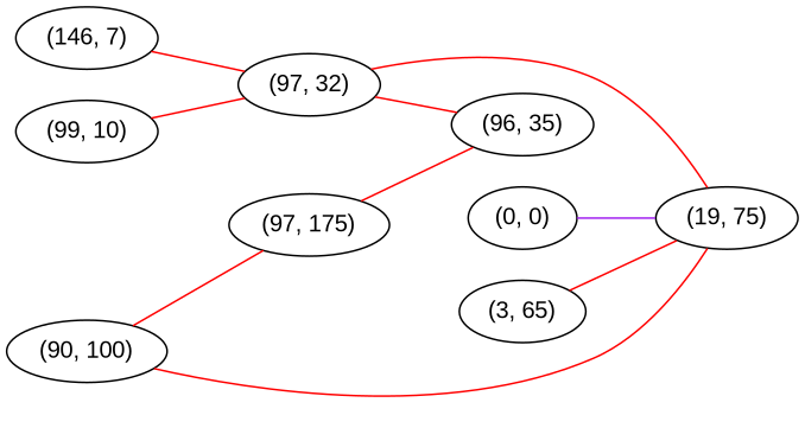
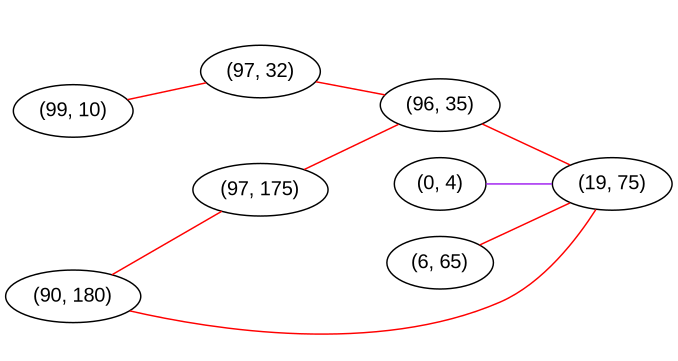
  graph {
    fontname="Liberation Sans"
    rankdir=LR
    node [fontname="Liberation Sans"]
    edge [color=red fontname="Liberation Sans" weight=1]
-   "(146, 7)"
    "(97, 32)"
    "(96, 35)"
-   "(0, 0)"
+   "(0, 0)" [label="(0, 4)"]
    "(19, 75)"
-   "(6, 65)" [label="(3, 65)"]
+   "(6, 65)"
    n7 [label="(99, 10)"]
-   "(90, 180)" [label="(90, 100)"]
+   "(90, 180)"
    "(97, 175)"
-   "(146, 7)" -- "(97, 32)"
    "(97, 32)" -- "(96, 35)"
-   "(97, 32)" -- "(19, 75)"
+   "(96, 35)" -- "(19, 75)"
    "(0, 0)" -- "(19, 75)" [color=purple weight=4]
    "(6, 65)" -- "(19, 75)"
    n7 -- "(97, 32)"
    "(90, 180)" -- "(19, 75)"
    "(90, 180)" -- "(97, 175)"
    "(97, 175)" -- "(96, 35)"
  }
